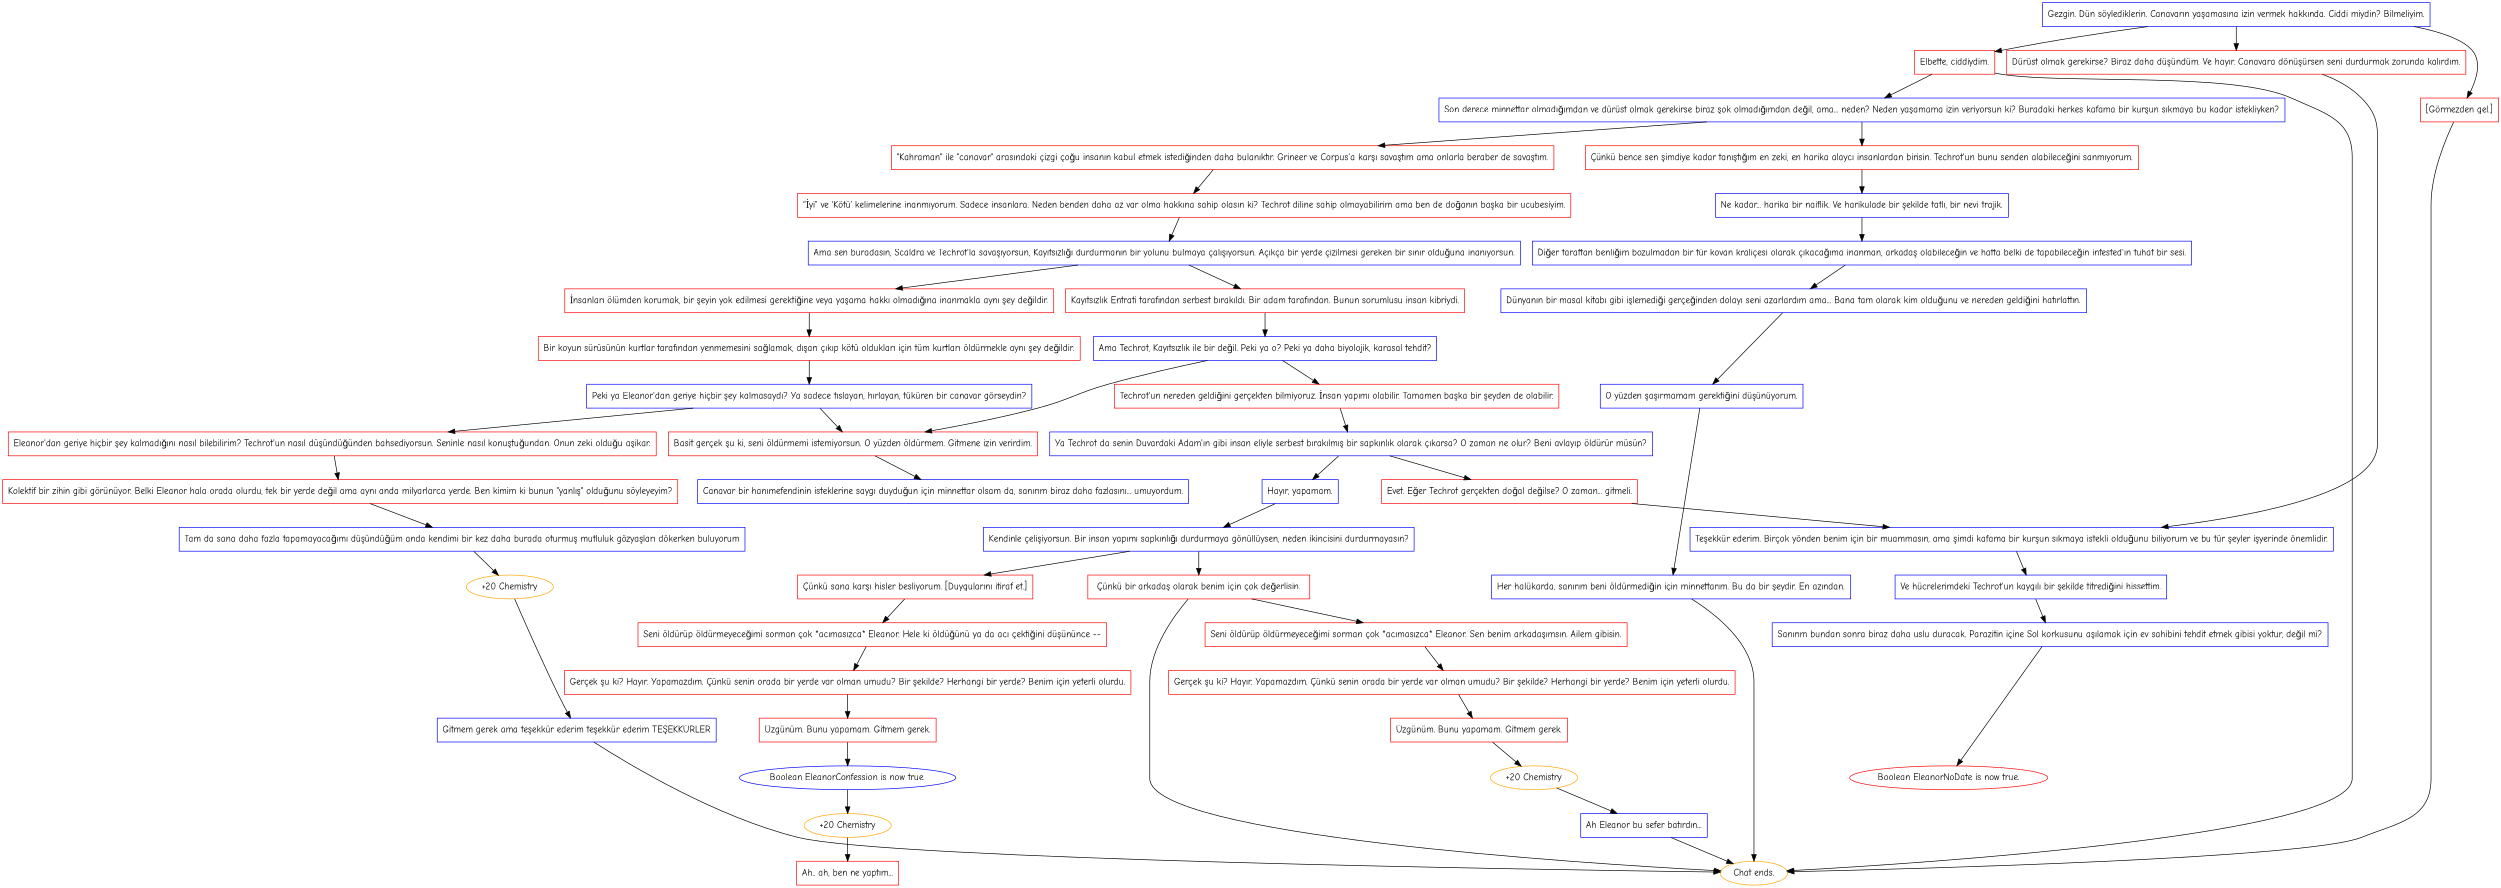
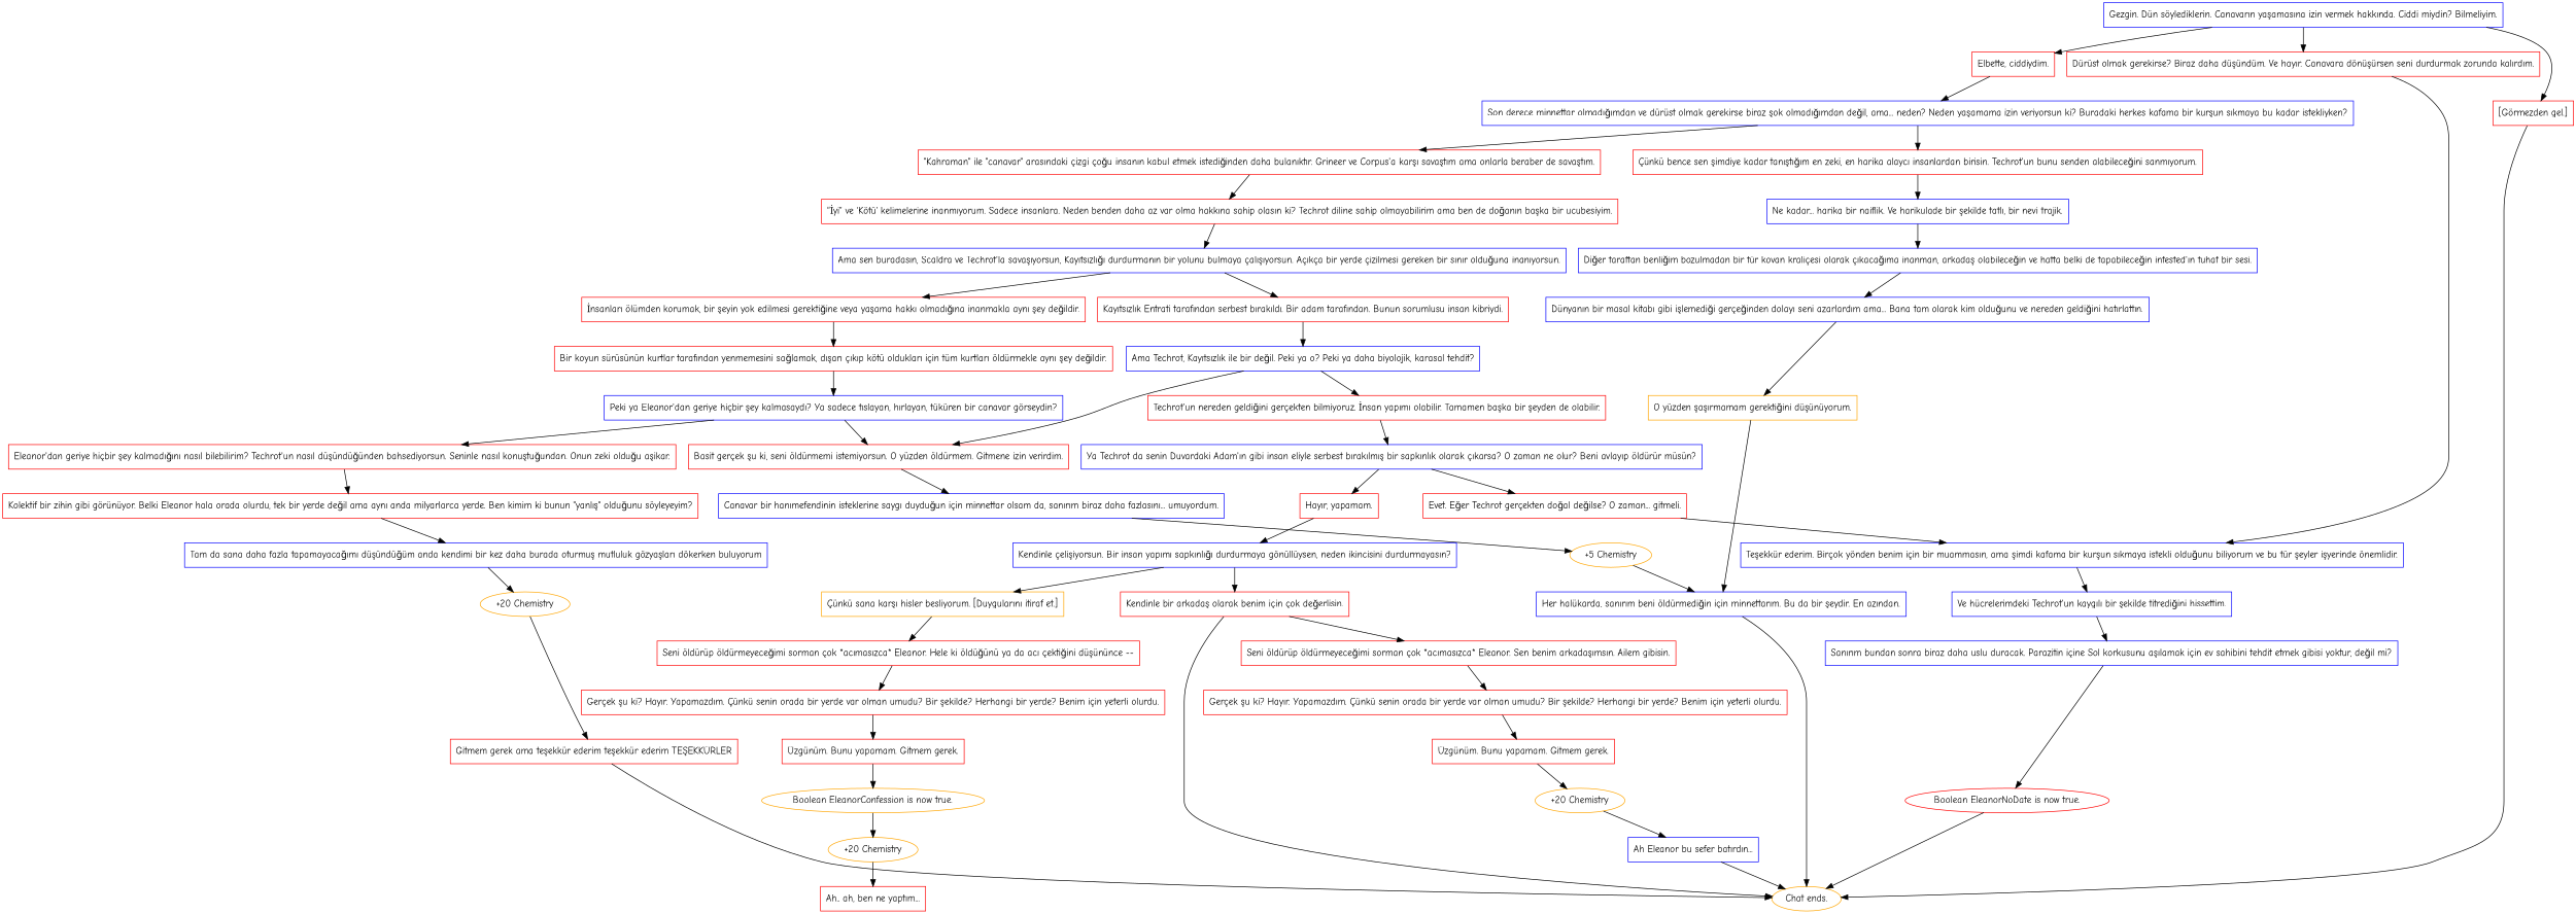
  digraph {
    fontname="Comic Neue"
    node [color=red fontname="Comic Neue" shape=box]
    edge [fontname="Comic Neue"]
    n1 [color=blue label="Gezgin. Dün söylediklerin. Canavarın yaşamasına izin vermek hakkında. Ciddi miydin? Bilmeliyim."]
    n2 [label="Elbette, ciddiydim."]
    n3 [label="Dürüst olmak gerekirse? Biraz daha düşündüm. Ve hayır. Canavara dönüşürsen seni durdurmak zorunda kalırdım."]
    n4 [label="[Görmezden gel.]"]
    n5 [color=blue label="Son derece minnettar olmadığımdan ve dürüst olmak gerekirse biraz şok olmadığımdan değil, ama... neden? Neden yaşamama izin veriyorsun ki? Buradaki herkes kafama bir kurşun sıkmaya bu kadar istekliyken?"]
    n6 [color=blue label="Teşekkür ederim. Birçok yönden benim için bir muammasın, ama şimdi kafama bir kurşun sıkmaya istekli olduğunu biliyorum ve bu tür şeyler işyerinde önemlidir."]
    "Chat ends." [color=orange shape=""]
    n8 [label="\"Kahraman\" ile \"canavar\" arasındaki çizgi çoğu insanın kabul etmek istediğinden daha bulanıktır. Grineer ve Corpus'a karşı savaştım ama onlarla beraber de savaştım."]
    n9 [label="Çünkü bence sen şimdiye kadar tanıştığım en zeki, en harika alaycı insanlardan birisin. Techrot'un bunu senden alabileceğini sanmıyorum."]
    n10 [color=blue label="Ve hücrelerimdeki Techrot'un kaygılı bir şekilde titrediğini hissettim."]
    n11 [label="“İyi” ve ‘Kötü’ kelimelerine inanmıyorum. Sadece insanlara. Neden benden daha az var olma hakkına sahip olasın ki? Techrot diline sahip olmayabilirim ama ben de doğanın başka bir ucubesiyim."]
    n12 [color=blue label="Ne kadar... harika bir naiflik. Ve harikulade bir şekilde tatlı, bir nevi trajik."]
    n13 [color=blue label="Sanırım bundan sonra biraz daha uslu duracak. Parazitin içine Sol korkusunu aşılamak için ev sahibini tehdit etmek gibisi yoktur, değil mi?"]
    n14 [color=blue label="Ama sen buradasın, Scaldra ve Techrot'la savaşıyorsun, Kayıtsızlığı durdurmanın bir yolunu bulmaya çalışıyorsun. Açıkça bir yerde çizilmesi gereken bir sınır olduğuna inanıyorsun."]
    n15 [color=blue label="Diğer taraftan benliğim bozulmadan bir tür kovan kraliçesi olarak çıkacağıma inanman, arkadaş olabileceğin ve hatta belki de tapabileceğin infested'ın tuhaf bir sesi."]
    n16 [label="Boolean EleanorNoDate is now true." shape=""]
    n17 [label="Kayıtsızlık Entrati tarafından serbest bırakıldı. Bir adam tarafından. Bunun sorumlusu insan kibriydi."]
    n18 [label="İnsanları ölümden korumak, bir şeyin yok edilmesi gerektiğine veya yaşama hakkı olmadığına inanmakla aynı şey değildir."]
    n19 [color=blue label="Dünyanın bir masal kitabı gibi işlemediği gerçeğinden dolayı seni azarlardım ama... Bana tam olarak kim olduğunu ve nereden geldiğini hatırlattın."]
    n20 [color=blue label="Ama Techrot, Kayıtsızlık ile bir değil. Peki ya o? Peki ya daha biyolojik, karasal tehdit?"]
    n21 [label="Bir koyun sürüsünün kurtlar tarafından yenmemesini sağlamak, dışarı çıkıp kötü oldukları için tüm kurtları öldürmekle aynı şey değildir."]
-   n22 [color=blue label="O yüzden şaşırmamam gerektiğini düşünüyorum."]
+   n22 [color=orange label="O yüzden şaşırmamam gerektiğini düşünüyorum."]
    n23 [label="Techrot'un nereden geldiğini gerçekten bilmiyoruz. İnsan yapımı olabilir. Tamamen başka bir şeyden de olabilir."]
    n24 [label="Basit gerçek şu ki, seni öldürmemi istemiyorsun. O yüzden öldürmem. Gitmene izin verirdim."]
    n25 [color=blue label="Peki ya Eleanor'dan geriye hiçbir şey kalmasaydı? Ya sadece tıslayan, hırlayan, tüküren bir canavar görseydin?"]
    n26 [color=blue label="Her halükarda, sanırım beni öldürmediğin için minnettarım. Bu da bir şeydir. En azından."]
    n27 [color=blue label="Ya Techrot da senin Duvardaki Adam'ın gibi insan eliyle serbest bırakılmış bir sapkınlık olarak çıkarsa? O zaman ne olur? Beni avlayıp öldürür müsün?"]
    n28 [color=blue label="Canavar bir hanımefendinin isteklerine saygı duyduğun için minnettar olsam da, sanırım biraz daha fazlasını... umuyordum."]
    n29 [label="Eleanor'dan geriye hiçbir şey kalmadığını nasıl bilebilirim? Techrot'un nasıl düşündüğünden bahsediyorsun. Seninle nasıl konuştuğundan. Onun zeki olduğu aşikar."]
-   n30 [color=blue label="Hayır, yapamam."]
+   n30 [label="Hayır, yapamam."]
    n31 [label="Evet. Eğer Techrot gerçekten doğal değilse? O zaman... gitmeli."]
+   n32 [color=orange label="+5 Chemistry" shape=""]
    n33 [label="Kolektif bir zihin gibi görünüyor. Belki Eleanor hala orada olurdu, tek bir yerde değil ama aynı anda milyarlarca yerde. Ben kimim ki bunun \"yanlış\" olduğunu söyleyeyim?"]
    n34 [color=blue label="Kendinle çelişiyorsun. Bir insan yapımı sapkınlığı durdurmaya gönüllüysen, neden ikincisini durdurmayasın?"]
    n35 [color=blue label="Tam da sana daha fazla tapamayacağımı düşündüğüm anda kendimi bir kez daha burada oturmuş mutluluk gözyaşları dökerken buluyorum"]
-   n36 [label="Çünkü sana karşı hisler besliyorum. [Duygularını itiraf et.]"]
-   n37 [label="Çünkü bir arkadaş olarak benim için çok değerlisin."]
+   n36 [color=orange label="Çünkü sana karşı hisler besliyorum. [Duygularını itiraf et.]"]
+   n37 [label="Kendinle bir arkadaş olarak benim için çok değerlisin."]
    n38 [color=orange label="+20 Chemistry" shape=""]
    n39 [label="Seni öldürüp öldürmeyeceğimi sorman çok *acımasızca* Eleanor. Hele ki öldüğünü ya da acı çektiğini düşününce --"]
    n40 [label="Seni öldürüp öldürmeyeceğimi sorman çok *acımasızca* Eleanor. Sen benim arkadaşımsın. Ailem gibisin."]
-   n41 [color=blue label="Gitmem gerek ama teşekkür ederim teşekkür ederim TEŞEKKÜRLER"]
+   n41 [label="Gitmem gerek ama teşekkür ederim teşekkür ederim TEŞEKKÜRLER"]
    n42 [label="Gerçek şu ki? Hayır. Yapamazdım. Çünkü senin orada bir yerde var olman umudu? Bir şekilde? Herhangi bir yerde? Benim için yeterli olurdu."]
    n43 [label="Gerçek şu ki? Hayır. Yapamazdım. Çünkü senin orada bir yerde var olman umudu? Bir şekilde? Herhangi bir yerde? Benim için yeterli olurdu."]
    n44 [label="Üzgünüm. Bunu yapamam. Gitmem gerek."]
    n45 [label="Üzgünüm. Bunu yapamam. Gitmem gerek."]
-   n46 [color=blue label="Boolean EleanorConfession is now true." shape=""]
+   n46 [color=orange label="Boolean EleanorConfession is now true." shape=""]
    n47 [color=orange label="+20 Chemistry" shape=""]
    n48 [color=orange label="+20 Chemistry" shape=""]
    n49 [color=blue label="Ah Eleanor bu sefer batırdın..."]
    n50 [label="Ah.. ah, ben ne yaptım..."]
    n1 -> n2
    n1 -> n3
    n1 -> n4
    n2 -> n5
    n3 -> n6
    n4 -> "Chat ends."
    n5 -> n8
    n5 -> n9
    n6 -> n10
    n8 -> n11
    n9 -> n12
    n10 -> n13
    n11 -> n14
    n12 -> n15
    n13 -> n16
    n14 -> n17
    n14 -> n18
    n15 -> n19
-   n2 -> "Chat ends."
+   n16 -> "Chat ends."
    n17 -> n20
    n18 -> n21
    n19 -> n22
    n20 -> n23
    n20 -> n24
    n21 -> n25
    n22 -> n26
    n23 -> n27
    n24 -> n28
    n25 -> n24
    n25 -> n29
    n26 -> "Chat ends."
    n27 -> n30
    n27 -> n31
+   n28 -> n32
    n29 -> n33
    n30 -> n34
    n31 -> n6
+   n32 -> n26
    n33 -> n35
    n34 -> n36
    n34 -> n37
    n35 -> n38
    n36 -> n39
    n37 -> "Chat ends."
    n37 -> n40
    n38 -> n41
    n39 -> n42
    n40 -> n43
    n41 -> "Chat ends."
    n42 -> n44
    n43 -> n45
    n44 -> n46
    n45 -> n47
    n46 -> n48
    n47 -> n49
    n48 -> n50
    n49 -> "Chat ends."
  }
